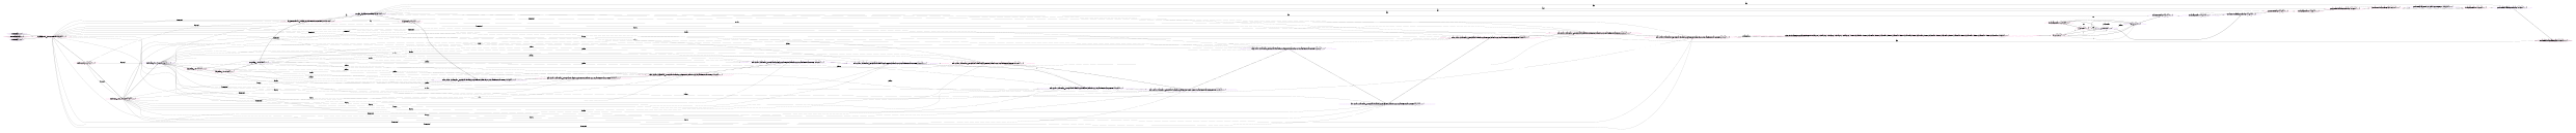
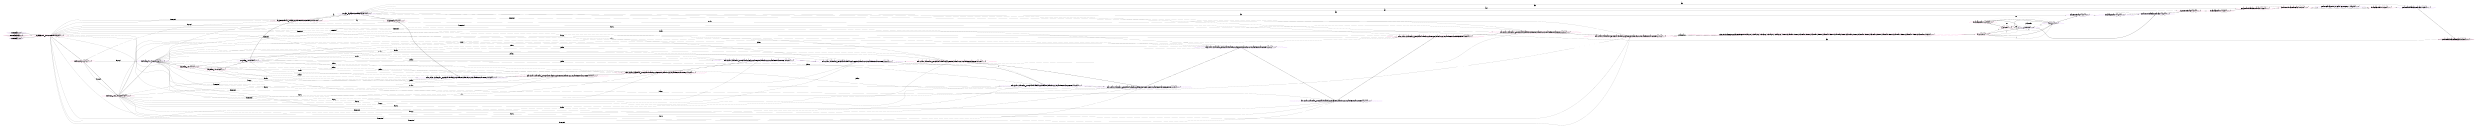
  digraph {
    rankdir=LR
    node [color=deeppink fillcolor=white shape=ellipse style=filled]
    edge [style=solid]
    n1 [label="this._dagManagerThread.run()@@@29@@@['1', '1', '1']"]
    n2 [label="i++@@@28@@@['1', '1', '1']"]
    n3 [color=purple label="i < 4@@@27@@@['1', '1', '0']" shape=diamond]
    n4 [color=purple label="i < 3@@@27@@@['0', '0', '1']" shape=diamond]
    n5 [label="this._dagManagerThread.run()@@@38@@@['1', '1', '1']"]
    n6 [color=purple label="Assert.assertFalse(this.failedDagIds.contains(dagId))@@@39@@@['1', '1', '1']"]
    n7 [fillcolor=lightgray label="Assert.assertFalse(this.dags.containsKey(dagId))@@@40@@@['1', '1', '1']"]
    n8 [label="Assert.assertTrue(this.dags.containsKey(dagId))@@@37@@@['1', '1', '1']"]
    n9 [color=purple label="Assert.assertEquals(dag.getNodes().get(2).getValue().getCurrentAttempts(),1)@@@36@@@['0', '1', '0']"]
    n10 [color=purple label="String dagId = DagManagerUtils.generateDagId(dag)@@@11@@@['1', '1', '1']"]
    n11 [color=purple label="Assert.assertTrue(this.failedDagIds.contains(dagId))@@@33@@@['1', '1', '1']"]
    n12 [label="this.resumeQueue.offer(dagId)@@@34@@@['1', '1', '1']"]
    n13 [color=purple label="this.cancelQueue.offer(dagId)@@@31@@@['0', '0', '1']"]
    n14 [label="Assert.assertFalse(this.failedDagIds.contains(dagId))@@@36@@@['1', '1', '1']"]
    n15 [label="this.queue.offer(dag)@@@12@@@['1', '1', '1']"]
    n16 [label="this._dagManagerThread.run()@@@35@@@['1', '1', '1']"]
    n17 [color=purple label="this._dagManagerThread.run()@@@32@@@['0', '0', '1']" shape=diamond]
    n18 [color=purple label="Iterator<JobStatus> jobStatusIterator1 = getMockJobStatus(flowName,flowGroup,flowExecutionId,jobName0,flowGroup,String.valueOf(ExecutionStatus.RUNNING))@@@13@@@['1', '1', '1']"]
    n19 [label="Iterator<JobStatus> jobStatusIterator12 = getMockJobStatus(flowName,flowGroup,flowExecutionId,jobName2,flowGroup,String.valueOf(ExecutionStatus.COMPLETE))@@@24@@@['1', '1', '1']"]
    n20 [label="Mockito.when(_jobStatusRetriever.getJobStatusesForFlowExecution(Mockito.anyString(),Mockito.anyString(),Mockito.anyLong(),Mockito.anyString(),Mockito.anyString())).thenReturn(jobStatusIterator1).thenReturn(jobStatusIterator2).thenReturn(jobStatusIterator3).thenReturn(jobStatusIterator4).thenReturn(jobStatusIterator5).thenReturn(jobStatusIterator6).thenReturn(jobStatusIterator7).thenReturn(jobStatusIterator8).thenReturn(jobStatusIterator9).thenReturn(jobStatusIterator10).thenReturn(jobStatusIterator11).thenReturn(jobStatusIterator12)@@@25@@@['1', '1', '1']"]
    n21 [label="int i = 0@@@26@@@['1', '1', '1']"]
    n22 [label="String jobName1 = \"job1\"@@@8@@@['1', '1', '1']"]
    n23 [color=purple label="Iterator<JobStatus> jobStatusIterator5 = getMockJobStatus(flowName,flowGroup,flowExecutionId,jobName1,flowGroup,String.valueOf(ExecutionStatus.COMPLETE))@@@17@@@['1', '1', '1']"]
    n24 [label="Iterator<JobStatus> jobStatusIterator3 = getMockJobStatus(flowName,flowGroup,flowExecutionId,jobName1,flowGroup,String.valueOf(ExecutionStatus.RUNNING))@@@15@@@['1', '1', '1']"]
    n25 [color=purple label="Iterator<JobStatus> jobStatusIterator9 = getMockJobStatus(flowName,flowGroup,flowExecutionId,jobName1,flowGroup,String.valueOf(ExecutionStatus.COMPLETE))@@@21@@@['1', '1', '1']"]
    n26 [color=purple label="String jobName2 = \"job2\"@@@9@@@['1', '1', '1']"]
    n27 [color=purple label="Iterator<JobStatus> jobStatusIterator6 = getMockJobStatus(flowName,flowGroup,flowExecutionId,jobName2,flowGroup,String.valueOf(ExecutionStatus.CANCELLED))@@@18@@@['0', '0', '1']"]
    n28 [label="Iterator<JobStatus> jobStatusIterator6 = getMockJobStatus(flowName,flowGroup,flowExecutionId,jobName2,flowGroup,String.valueOf(ExecutionStatus.FAILED))@@@18@@@['1', '1', '0']"]
    n29 [color=purple label="Iterator<JobStatus> jobStatusIterator4 = getMockJobStatus(flowName,flowGroup,flowExecutionId,jobName2,flowGroup,String.valueOf(ExecutionStatus.RUNNING))@@@16@@@['1', '1', '1']"]
    n30 [label="Iterator<JobStatus> jobStatusIterator10 = getMockJobStatus(flowName,flowGroup,flowExecutionId,jobName2,flowGroup,String.valueOf(ExecutionStatus.PENDING_RESUME))@@@22@@@['1', '1', '1']"]
    n31 [label="Iterator<JobStatus> jobStatusIterator11 = getMockJobStatus(flowName,flowGroup,flowExecutionId,jobName2,flowGroup,String.valueOf(ExecutionStatus.RUNNING))@@@23@@@['1', '1', '1']"]
    n32 [label="Dag<JobExecutionPlan> dag = buildDag(flowGroupId,flowExecutionId,\"FINISH_RUNNING\",true)@@@10@@@['1', '1', '1']"]
    n33 [color=purple label="Iterator<JobStatus> jobStatusIterator7 = getMockJobStatus(flowName,flowGroup,flowExecutionId,\"NA_KEY\",\"NA_KEY\",String.valueOf(ExecutionStatus.PENDING_RESUME))@@@19@@@['1', '1', '1']"]
    n34 [color=purple label="Iterator<JobStatus> jobStatusIterator8 = getMockJobStatus(flowName,flowGroup,flowExecutionId,jobName0,flowGroup,String.valueOf(ExecutionStatus.COMPLETE))@@@20@@@['1', '1', '1']"]
    n35 [color=purple fillcolor=lightgray label="testResumeDag['0', '1', '0']" shape=diamond]
    n36 [label="long flowExecutionId = System.currentTimeMillis()@@@3@@@['1', '1', '1']"]
    n37 [label="Iterator<JobStatus> jobStatusIterator2 = getMockJobStatus(flowName,flowGroup,flowExecutionId,jobName0,flowGroup,String.valueOf(ExecutionStatus.COMPLETE))@@@14@@@['1', '1', '1']"]
    n38 [label="String flowGroupId = \"0\"@@@4@@@['1', '1', '1']"]
    n39 [label="String flowGroup = \"group\" + flowGroupId@@@5@@@['1', '1', '1']"]
    n40 [color=purple label="String flowName = \"flow\" + flowGroupId@@@6@@@['1', '1', '1']"]
    n41 [label="String jobName0 = \"job0\"@@@7@@@['1', '1', '1']"]
    n42 [fillcolor=lightgray label="testResumeCancelledDag['0', '0', '1']" shape=diamond]
    n43 [color=purple fillcolor=lightgray label="testResumeDag['1', '0', '0']"]
    n1 -> n2 [style=bold]
    n2 -> n3 [style=bold]
    n2 -> n3 [label=i]
    n2 -> n4 [label=i]
    n2 -> n4 [style=bold]
    n3 -> n1 [label=true style=dotted]
    n3 -> n1 [style=bold]
    n3 -> n2 [label=true style=dotted]
-   n3 -> n4 [label=jobName0 style=dashed]
+   n3 -> n4 [label=0 style=dashed]
    n3 -> n11 [style=bold]
    n4 -> n1 [label=true style=dotted]
    n4 -> n1 [style=bold]
    n4 -> n2 [label=jobStatusIterator style=dotted]
    n4 -> n13 [style=bold]
    n5 -> n6 [style=bold]
    n6 -> n7 [style=bold]
    n8 -> n5 [style=bold]
    n8 -> n9 [style=bold]
    n9 -> n5 [style=bold]
    n10 -> n6 [label=dagId]
    n10 -> n7 [label=dagId]
    n10 -> n8 [label=dagId]
    n10 -> n11 [label=dagId]
    n10 -> n12 [label=dagId]
    n10 -> n13 [label=dagId]
    n10 -> n14 [label=dagId]
    n10 -> n15 [style=bold]
    n11 -> n12 [style=bold]
    n12 -> n16 [style=bold]
    n13 -> n17 [style=bold]
    n14 -> n8 [style=bold]
    n15 -> n18 [style=bold]
    n16 -> n14 [style=bold]
    n17 -> n11 [style=bold]
    n18 -> n37 [style=bold]
    n19 -> n20 [label=jobStatusIterator12]
    n19 -> n20 [style=bold]
    n20 -> n21 [style=bold]
    n21 -> n2 [label=i]
    n21 -> n3 [label=i]
    n21 -> n3 [style=bold]
    n21 -> n4 [label=i]
    n21 -> n4 [style=bold]
    n22 -> n23 [label=jobName1]
    n22 -> n24 [label=jobName1]
    n22 -> n25 [label=jobName1]
    n22 -> n26 [style=bold]
    n23 -> n27 [style=bold]
    n23 -> n28 [style=bold]
    n24 -> n29 [style=bold]
    n25 -> n30 [style=bold]
    n26 -> n19 [label=jobName2]
    n26 -> n27 [label=jobName2]
    n26 -> n28 [label=jobName2]
    n26 -> n29 [label=jobName2]
    n26 -> n30 [label=jobName2]
    n26 -> n31 [label=jobName2]
    n26 -> n32 [style=bold]
    n27 -> n33 [style=bold]
    n28 -> n27 [label=0 style=dashed]
    n28 -> n33 [style=bold]
    n29 -> n23 [style=bold]
    n30 -> n31 [style=bold]
    n31 -> n19 [style=bold]
    n32 -> n10 [style=bold]
    n32 -> n10 [label=dag]
    n32 -> n15 [label=dag]
    n33 -> n34 [style=bold]
    n34 -> n25 [style=bold]
    n35 -> n36 [style=bold]
    n36 -> n18 [label=flowExecutionId]
    n36 -> n19 [label=flowExecutionId]
    n36 -> n23 [label=flowExecutionId]
    n36 -> n24 [label=flowExecutionId]
    n36 -> n25 [label=flowExecutionId]
    n36 -> n27 [label=flowExecutionId]
    n36 -> n28 [label=flowExecutionId]
    n36 -> n29 [label=flowExecutionId]
    n36 -> n30 [label=flowExecutionId]
    n36 -> n31 [label=flowExecutionId]
    n36 -> n32 [label=flowExecutionId]
    n36 -> n33 [label=flowExecutionId]
    n36 -> n34 [label=flowExecutionId]
    n36 -> n37 [label=flowExecutionId]
    n36 -> n38 [style=bold]
    n37 -> n24 [style=bold]
    n38 -> n32 [label=flowGroupId]
    n38 -> n39 [style=bold]
    n38 -> n39 [label=flowGroupId]
    n38 -> n40 [label=flowGroupId]
    n39 -> n18 [label=flowGroup]
    n39 -> n19 [label=flowGroup]
    n39 -> n23 [label=flowGroup]
    n39 -> n24 [label=flowGroup]
    n39 -> n25 [label=flowGroup]
    n39 -> n27 [label=flowGroup]
    n39 -> n28 [label=flowGroup]
    n39 -> n29 [label=flowGroup]
    n39 -> n30 [label=flowGroup]
    n39 -> n31 [label=flowGroup]
    n39 -> n33 [label=flowGroup]
    n39 -> n34 [label=flowGroup]
    n39 -> n37 [label=flowGroup]
    n39 -> n40 [style=bold]
    n40 -> n18 [label=flowName]
    n40 -> n19 [label=flowName]
    n40 -> n23 [label=flowName]
    n40 -> n24 [label=flowName]
    n40 -> n25 [label=flowName]
    n40 -> n27 [label=flowName]
    n40 -> n28 [label=flowName]
    n40 -> n29 [label=flowName]
    n40 -> n30 [label=flowName]
    n40 -> n31 [label=flowName]
    n40 -> n33 [label=flowName]
    n40 -> n34 [label=flowName]
    n40 -> n37 [label=flowName]
    n40 -> n41 [style=bold]
    n41 -> n18 [label=jobName0]
    n41 -> n22 [style=bold]
    n41 -> n34 [label=jobName0]
    n41 -> n37 [label=jobName0]
    n42 -> n36 [style=bold]
    n43 -> n36 [style=bold]
  }
